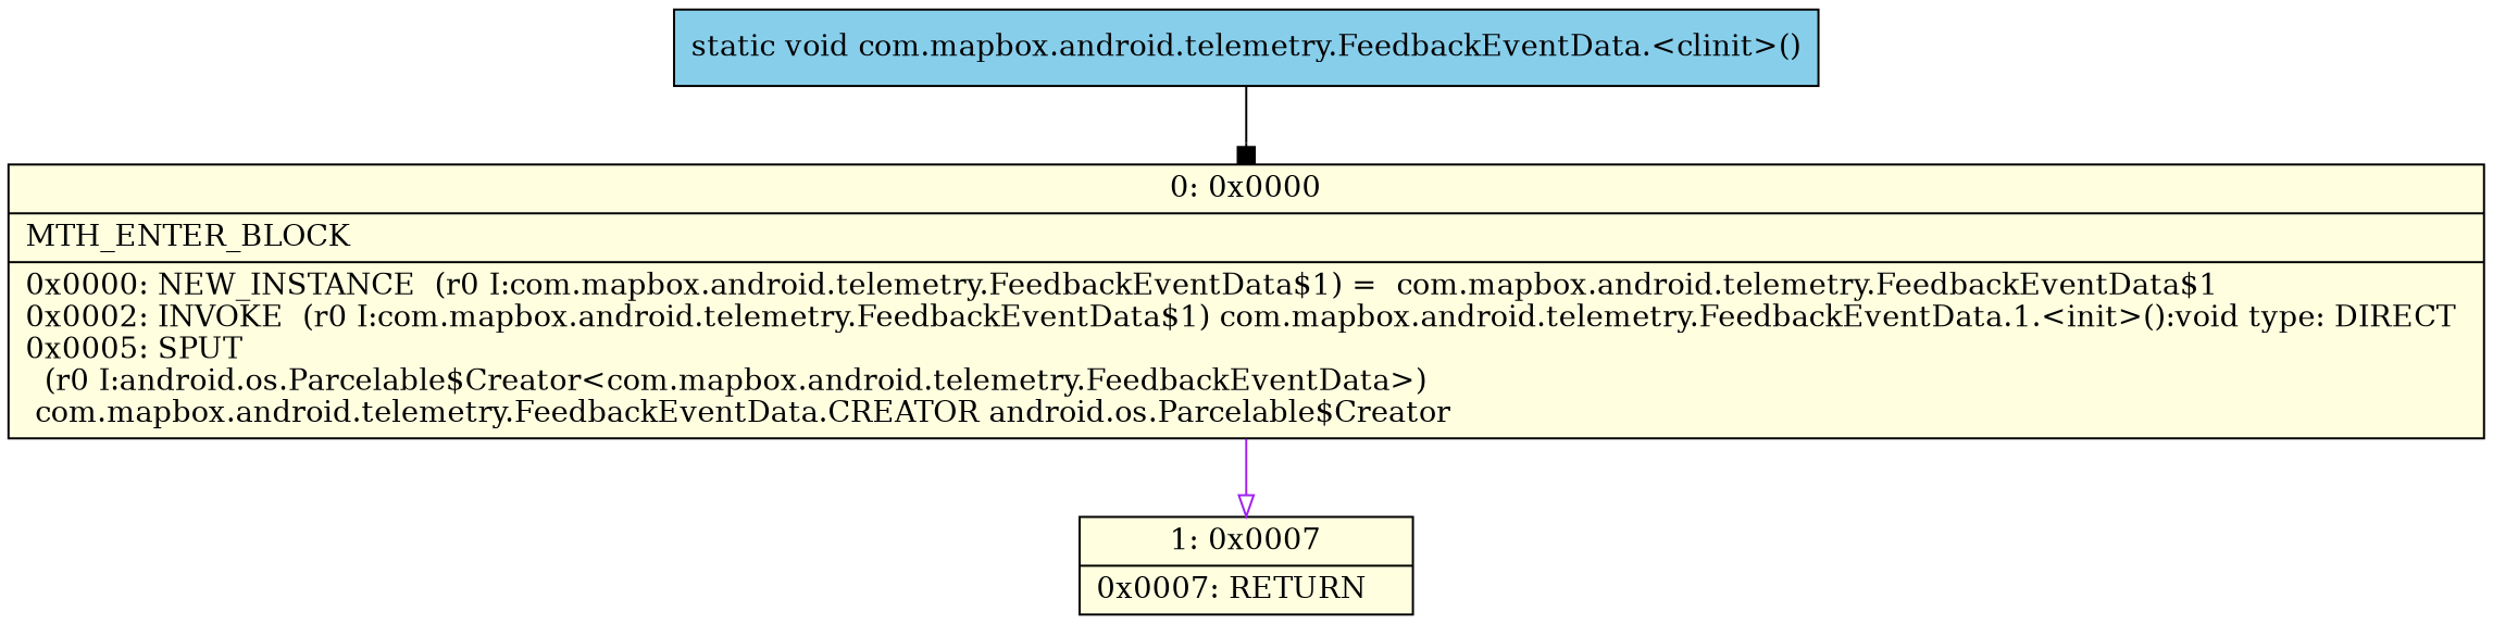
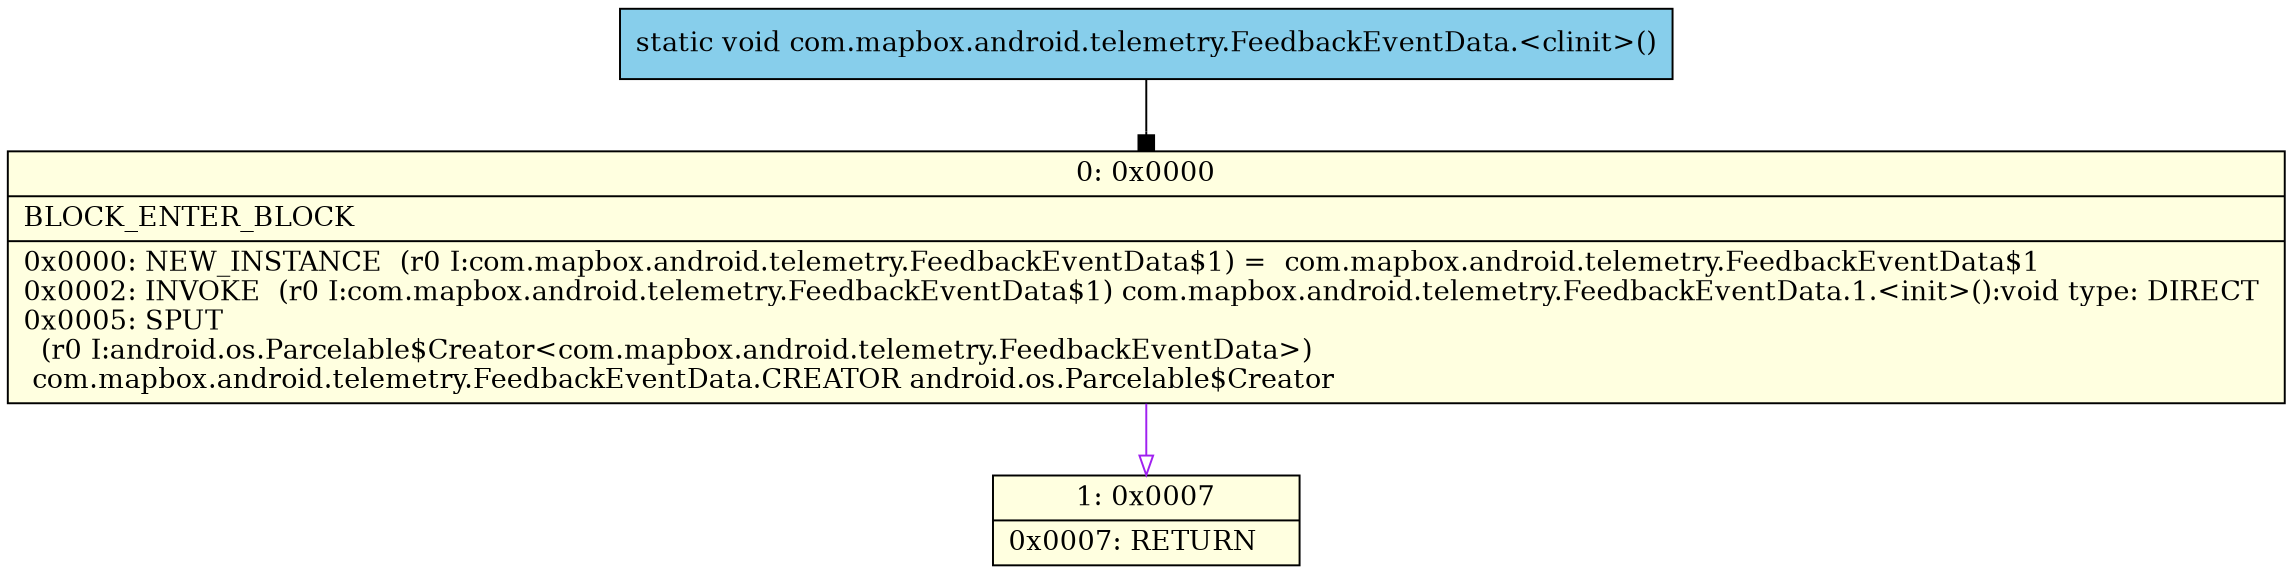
  digraph {
    node [shape=record style=filled fillcolor=lightyellow]
-   n1 [label="{0\:\ 0x0000|MTH_ENTER_BLOCK\l|0x0000: NEW_INSTANCE  (r0 I:com.mapbox.android.telemetry.FeedbackEventData$1) =  com.mapbox.android.telemetry.FeedbackEventData$1 \l0x0002: INVOKE  (r0 I:com.mapbox.android.telemetry.FeedbackEventData$1) com.mapbox.android.telemetry.FeedbackEventData.1.\<init\>():void type: DIRECT \l0x0005: SPUT  \l  (r0 I:android.os.Parcelable$Creator\<com.mapbox.android.telemetry.FeedbackEventData\>)\l com.mapbox.android.telemetry.FeedbackEventData.CREATOR android.os.Parcelable$Creator \l}"]
+   n1 [label="{0\:\ 0x0000|BLOCK_ENTER_BLOCK\l|0x0000: NEW_INSTANCE  (r0 I:com.mapbox.android.telemetry.FeedbackEventData$1) =  com.mapbox.android.telemetry.FeedbackEventData$1 \l0x0002: INVOKE  (r0 I:com.mapbox.android.telemetry.FeedbackEventData$1) com.mapbox.android.telemetry.FeedbackEventData.1.\<init\>():void type: DIRECT \l0x0005: SPUT  \l  (r0 I:android.os.Parcelable$Creator\<com.mapbox.android.telemetry.FeedbackEventData\>)\l com.mapbox.android.telemetry.FeedbackEventData.CREATOR android.os.Parcelable$Creator \l}"]
    n2 [label="{1\:\ 0x0007|0x0007: RETURN   \l}"]
    n3 [label="{static void com.mapbox.android.telemetry.FeedbackEventData.\<clinit\>() }" fillcolor=skyblue]
    n1 -> n2 [color=purple arrowhead=onormal]
    n3 -> n1 [color=black arrowhead=box]
  }
